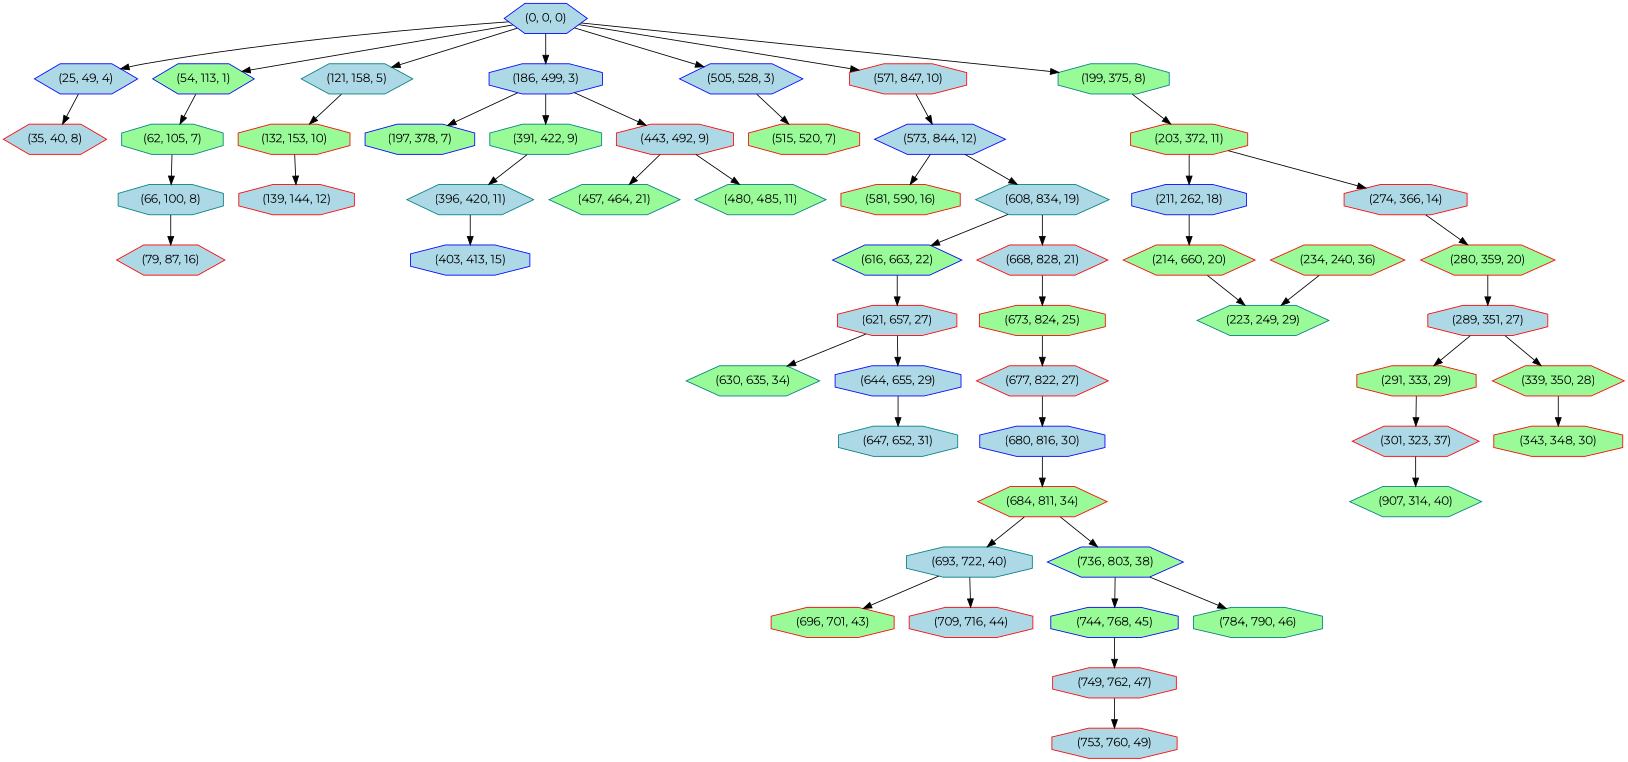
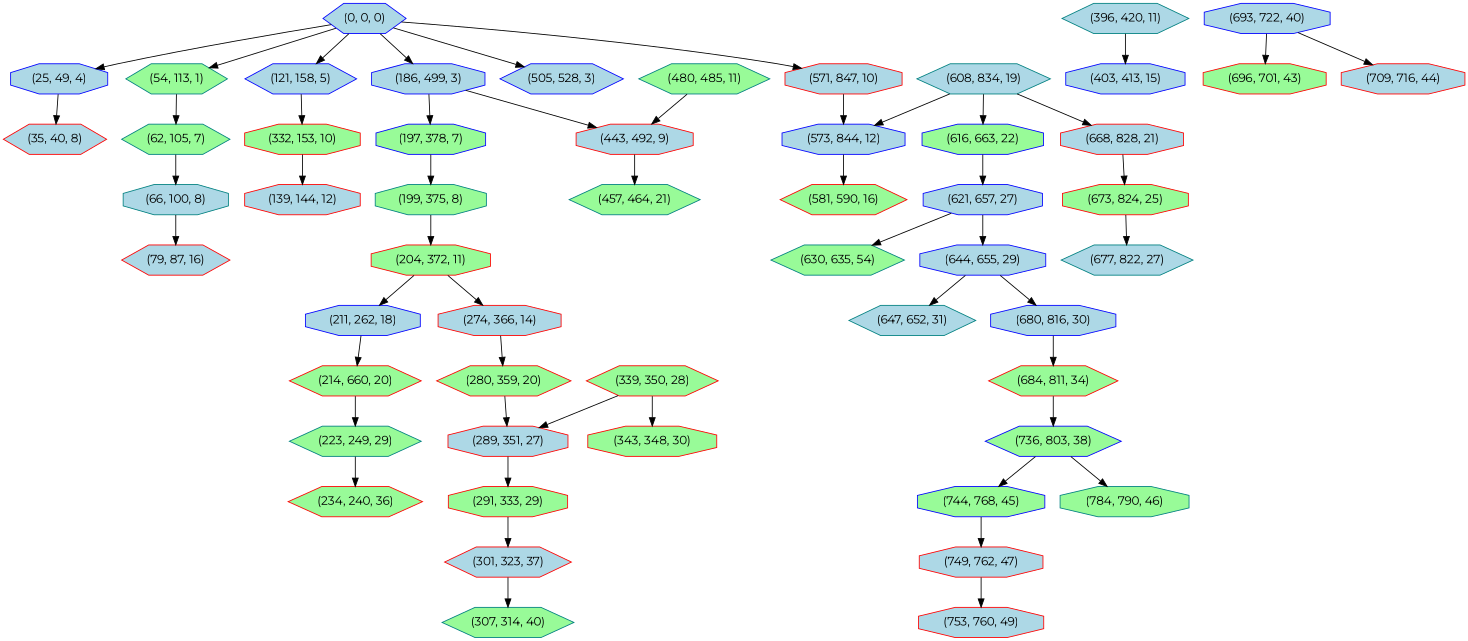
  digraph {
    fontname=Montserrat
    node [color=red fillcolor=lightblue fontname=Montserrat shape=octagon style=filled]
    edge [fontname=Montserrat]
    "(0, 0, 0)" [color=blue shape=hexagon]
-   "(25, 49, 4)" [color=blue shape=hexagon]
-   "(54, 113, 1)" [color=blue fillcolor=palegreen shape=hexagon]
-   "(121, 158, 5)" [color=teal shape=hexagon]
+   "(25, 49, 4)" [color=blue]
+   "(54, 113, 1)" [color=teal fillcolor=palegreen shape=hexagon]
+   "(121, 158, 5)" [color=blue shape=hexagon]
    "(186, 499, 3)" [color=blue]
    "(505, 528, 3)" [color=blue shape=hexagon]
    "(571, 847, 10)"
    "(35, 40, 8)" [shape=hexagon]
-   "(62, 105, 7)" [color=teal fillcolor=palegreen]
-   "(132, 153, 10)" [fillcolor=palegreen]
+   "(62, 105, 7)" [color=teal fillcolor=palegreen shape=hexagon]
+   "(132, 153, 10)" [fillcolor=palegreen label="(332, 153, 10)"]
    "(197, 378, 7)" [color=blue fillcolor=palegreen]
-   "(391, 422, 9)" [color=teal fillcolor=palegreen]
    "(443, 492, 9)"
-   "(515, 520, 7)" [fillcolor=palegreen]
-   "(573, 844, 12)" [color=blue shape=hexagon]
+   "(573, 844, 12)" [color=blue]
    "(66, 100, 8)" [color=teal]
    "(79, 87, 16)" [shape=hexagon]
    "(139, 144, 12)"
    "(199, 375, 8)" [color=teal fillcolor=palegreen]
    "(396, 420, 11)" [color=teal shape=hexagon]
    "(457, 464, 21)" [color=teal fillcolor=palegreen shape=hexagon]
    "(480, 485, 11)" [color=teal fillcolor=palegreen shape=hexagon]
-   "(203, 372, 11)" [fillcolor=palegreen]
+   "(203, 372, 11)" [fillcolor=palegreen label="(204, 372, 11)"]
    "(211, 262, 18)" [color=blue]
    "(274, 366, 14)"
    n26 [fillcolor=palegreen label="(214, 660, 20)" shape=hexagon]
    "(280, 359, 20)" [fillcolor=palegreen shape=hexagon]
    "(223, 249, 29)" [color=teal fillcolor=palegreen shape=hexagon]
    "(234, 240, 36)" [fillcolor=palegreen shape=hexagon]
    "(289, 351, 27)"
    "(291, 333, 29)" [fillcolor=palegreen]
    "(339, 350, 28)" [fillcolor=palegreen shape=hexagon]
    "(301, 323, 37)" [shape=hexagon]
    "(343, 348, 30)" [fillcolor=palegreen]
-   "(307, 314, 40)" [color=teal fillcolor=palegreen shape=hexagon label="(907, 314, 40)"]
+   "(307, 314, 40)" [color=teal fillcolor=palegreen shape=hexagon]
    "(403, 413, 15)" [color=blue]
-   "(581, 590, 16)" [fillcolor=palegreen]
+   "(581, 590, 16)" [fillcolor=palegreen shape=hexagon]
    "(608, 834, 19)" [color=teal shape=hexagon]
-   "(616, 663, 22)" [color=blue fillcolor=palegreen shape=hexagon]
-   "(668, 828, 21)" [shape=hexagon]
-   "(621, 657, 27)"
+   "(616, 663, 22)" [color=blue fillcolor=palegreen]
+   "(668, 828, 21)"
+   "(621, 657, 27)" [color=blue]
    "(673, 824, 25)" [fillcolor=palegreen]
-   "(630, 635, 34)" [color=teal fillcolor=palegreen shape=hexagon]
+   "(630, 635, 34)" [color=teal fillcolor=palegreen shape=hexagon label="(630, 635, 54)"]
    "(644, 655, 29)" [color=blue]
-   "(647, 652, 31)" [color=teal]
-   "(677, 822, 27)" [shape=hexagon]
+   "(647, 652, 31)" [color=teal shape=hexagon]
+   "(677, 822, 27)" [color=teal shape=hexagon]
    "(680, 816, 30)" [color=blue]
    "(684, 811, 34)" [fillcolor=palegreen shape=hexagon]
-   "(693, 722, 40)" [color=teal]
+   "(693, 722, 40)" [color=blue]
    "(736, 803, 38)" [color=blue fillcolor=palegreen shape=hexagon]
    "(696, 701, 43)" [fillcolor=palegreen]
    "(709, 716, 44)"
    "(744, 768, 45)" [color=blue fillcolor=palegreen]
    "(784, 790, 46)" [color=teal fillcolor=palegreen]
    "(749, 762, 47)"
    "(753, 760, 49)"
    "(0, 0, 0)" -> "(25, 49, 4)"
    "(0, 0, 0)" -> "(54, 113, 1)"
    "(0, 0, 0)" -> "(121, 158, 5)"
    "(0, 0, 0)" -> "(186, 499, 3)"
    "(0, 0, 0)" -> "(505, 528, 3)"
    "(0, 0, 0)" -> "(571, 847, 10)"
    "(25, 49, 4)" -> "(35, 40, 8)"
    "(54, 113, 1)" -> "(62, 105, 7)"
    "(121, 158, 5)" -> "(132, 153, 10)"
    "(186, 499, 3)" -> "(197, 378, 7)"
-   "(186, 499, 3)" -> "(391, 422, 9)"
    "(186, 499, 3)" -> "(443, 492, 9)"
-   "(505, 528, 3)" -> "(515, 520, 7)"
    "(571, 847, 10)" -> "(573, 844, 12)"
    "(62, 105, 7)" -> "(66, 100, 8)"
    "(132, 153, 10)" -> "(139, 144, 12)"
-   "(0, 0, 0)" -> "(199, 375, 8)"
-   "(391, 422, 9)" -> "(396, 420, 11)"
+   "(197, 378, 7)" -> "(199, 375, 8)"
    "(443, 492, 9)" -> "(457, 464, 21)"
-   "(443, 492, 9)" -> "(480, 485, 11)"
+   "(480, 485, 11)" -> "(443, 492, 9)"
    "(573, 844, 12)" -> "(581, 590, 16)"
-   "(573, 844, 12)" -> "(608, 834, 19)"
+   "(608, 834, 19)" -> "(573, 844, 12)"
    "(66, 100, 8)" -> "(79, 87, 16)"
    "(199, 375, 8)" -> "(203, 372, 11)"
    "(396, 420, 11)" -> "(403, 413, 15)"
    "(203, 372, 11)" -> "(211, 262, 18)"
    "(203, 372, 11)" -> "(274, 366, 14)"
    "(211, 262, 18)" -> n26
    "(274, 366, 14)" -> "(280, 359, 20)"
    n26 -> "(223, 249, 29)"
    "(280, 359, 20)" -> "(289, 351, 27)"
-   "(234, 240, 36)" -> "(223, 249, 29)"
+   "(223, 249, 29)" -> "(234, 240, 36)"
    "(289, 351, 27)" -> "(291, 333, 29)"
-   "(289, 351, 27)" -> "(339, 350, 28)"
+   "(339, 350, 28)" -> "(289, 351, 27)"
    "(291, 333, 29)" -> "(301, 323, 37)"
    "(339, 350, 28)" -> "(343, 348, 30)"
    "(301, 323, 37)" -> "(307, 314, 40)"
    "(608, 834, 19)" -> "(616, 663, 22)"
    "(608, 834, 19)" -> "(668, 828, 21)"
    "(616, 663, 22)" -> "(621, 657, 27)"
    "(668, 828, 21)" -> "(673, 824, 25)"
    "(621, 657, 27)" -> "(630, 635, 34)"
    "(621, 657, 27)" -> "(644, 655, 29)"
    "(673, 824, 25)" -> "(677, 822, 27)"
    "(644, 655, 29)" -> "(647, 652, 31)"
-   "(677, 822, 27)" -> "(680, 816, 30)"
+   "(644, 655, 29)" -> "(680, 816, 30)"
    "(680, 816, 30)" -> "(684, 811, 34)"
-   "(684, 811, 34)" -> "(693, 722, 40)"
    "(684, 811, 34)" -> "(736, 803, 38)"
    "(693, 722, 40)" -> "(696, 701, 43)"
    "(693, 722, 40)" -> "(709, 716, 44)"
    "(736, 803, 38)" -> "(744, 768, 45)"
    "(736, 803, 38)" -> "(784, 790, 46)"
    "(744, 768, 45)" -> "(749, 762, 47)"
    "(749, 762, 47)" -> "(753, 760, 49)"
  }
